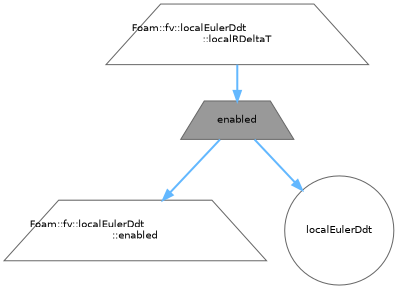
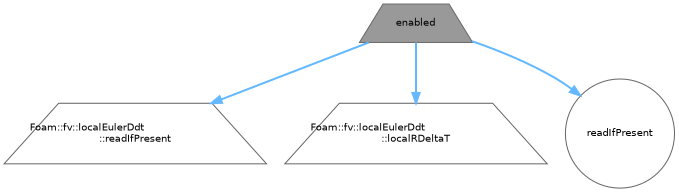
  digraph {
    rankdir=TB
    node [color=grey40 fillcolor=white fontname=Helvetica fontsize=10 shape=trapezium style=filled]
    edge [color=steelblue1 fontname=Helvetica fontsize=10 labelfontname=Helvetica labelfontsize=10 style=bold]
    n1 [color=gray40 fillcolor=grey60 fontcolor=black height=0.2 label=enabled width=0.4]
-   n2 [height=0.2 label="Foam::fv::localEulerDdt\l::enabled" width=0.4]
+   n2 [height=0.2 label="Foam::fv::localEulerDdt\l::readIfPresent" width=0.4]
    n3 [height=0.2 label="Foam::fv::localEulerDdt\l::localRDeltaT" width=0.4]
-   n4 [height=0.2 label=localEulerDdt shape=circle width=0.4]
+   n4 [height=0.2 label=readIfPresent shape=circle width=0.4]
    n1 -> n2
-   n3 -> n1
+   n1 -> n3
    n1 -> n4
  }
